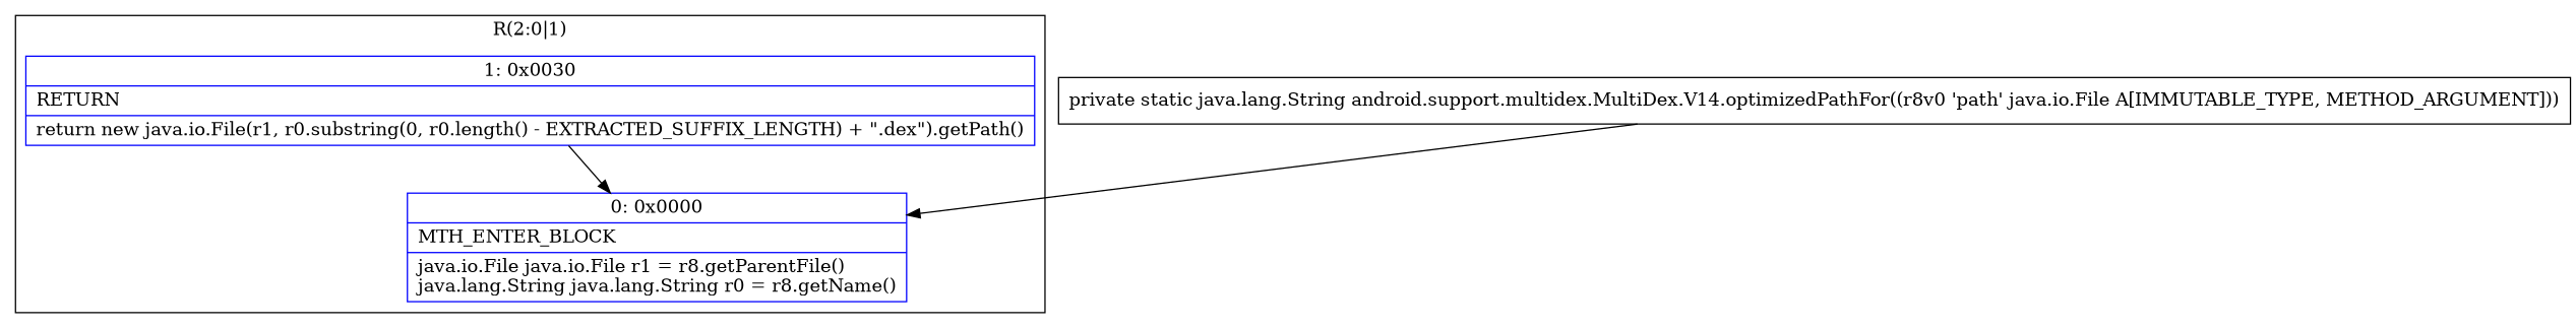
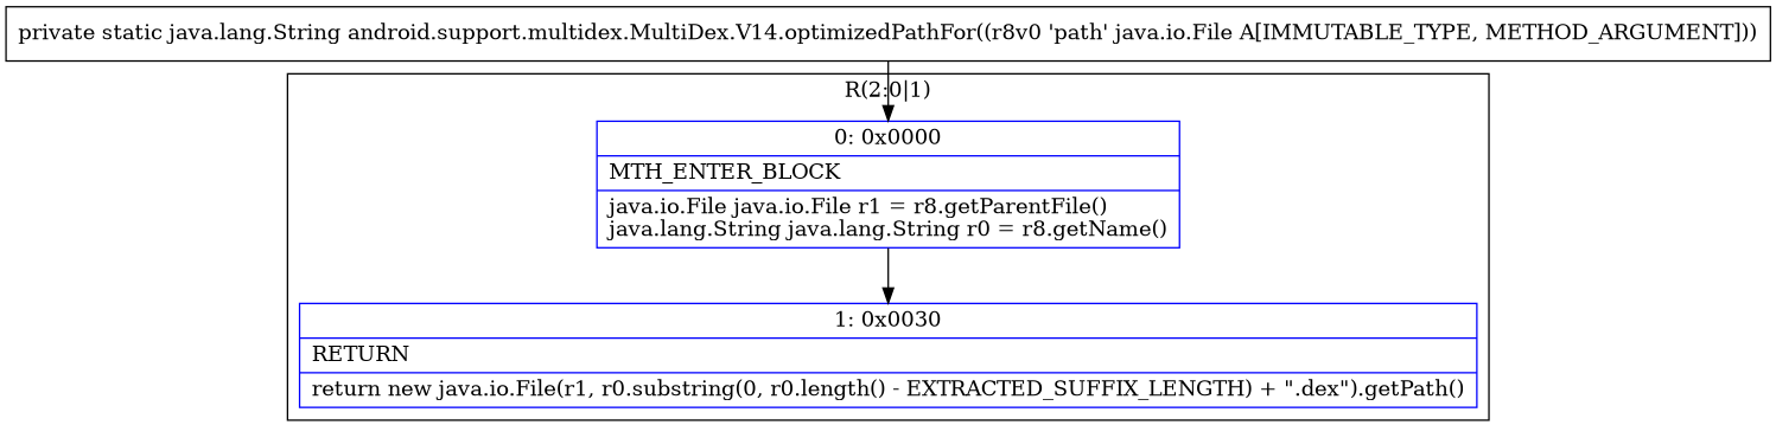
  digraph {
    node [color=blue shape=record]
    n1 [label="{0\:\ 0x0000|MTH_ENTER_BLOCK\l|java.io.File java.io.File r1 = r8.getParentFile()\ljava.lang.String java.lang.String r0 = r8.getName()\l}"]
    n2 [label="{1\:\ 0x0030|RETURN\l|return new java.io.File(r1, r0.substring(0, r0.length() \- EXTRACTED_SUFFIX_LENGTH) + \".dex\").getPath()\l}"]
    n3 [label="{private static java.lang.String android.support.multidex.MultiDex.V14.optimizedPathFor((r8v0 'path' java.io.File A[IMMUTABLE_TYPE, METHOD_ARGUMENT])) }" color=""]
    subgraph cluster_1 {
      label="R(2:0|1)"
      n1
      n2
    }
-   n2 -> n1
+   n1 -> n2
    n3 -> n1
  }
